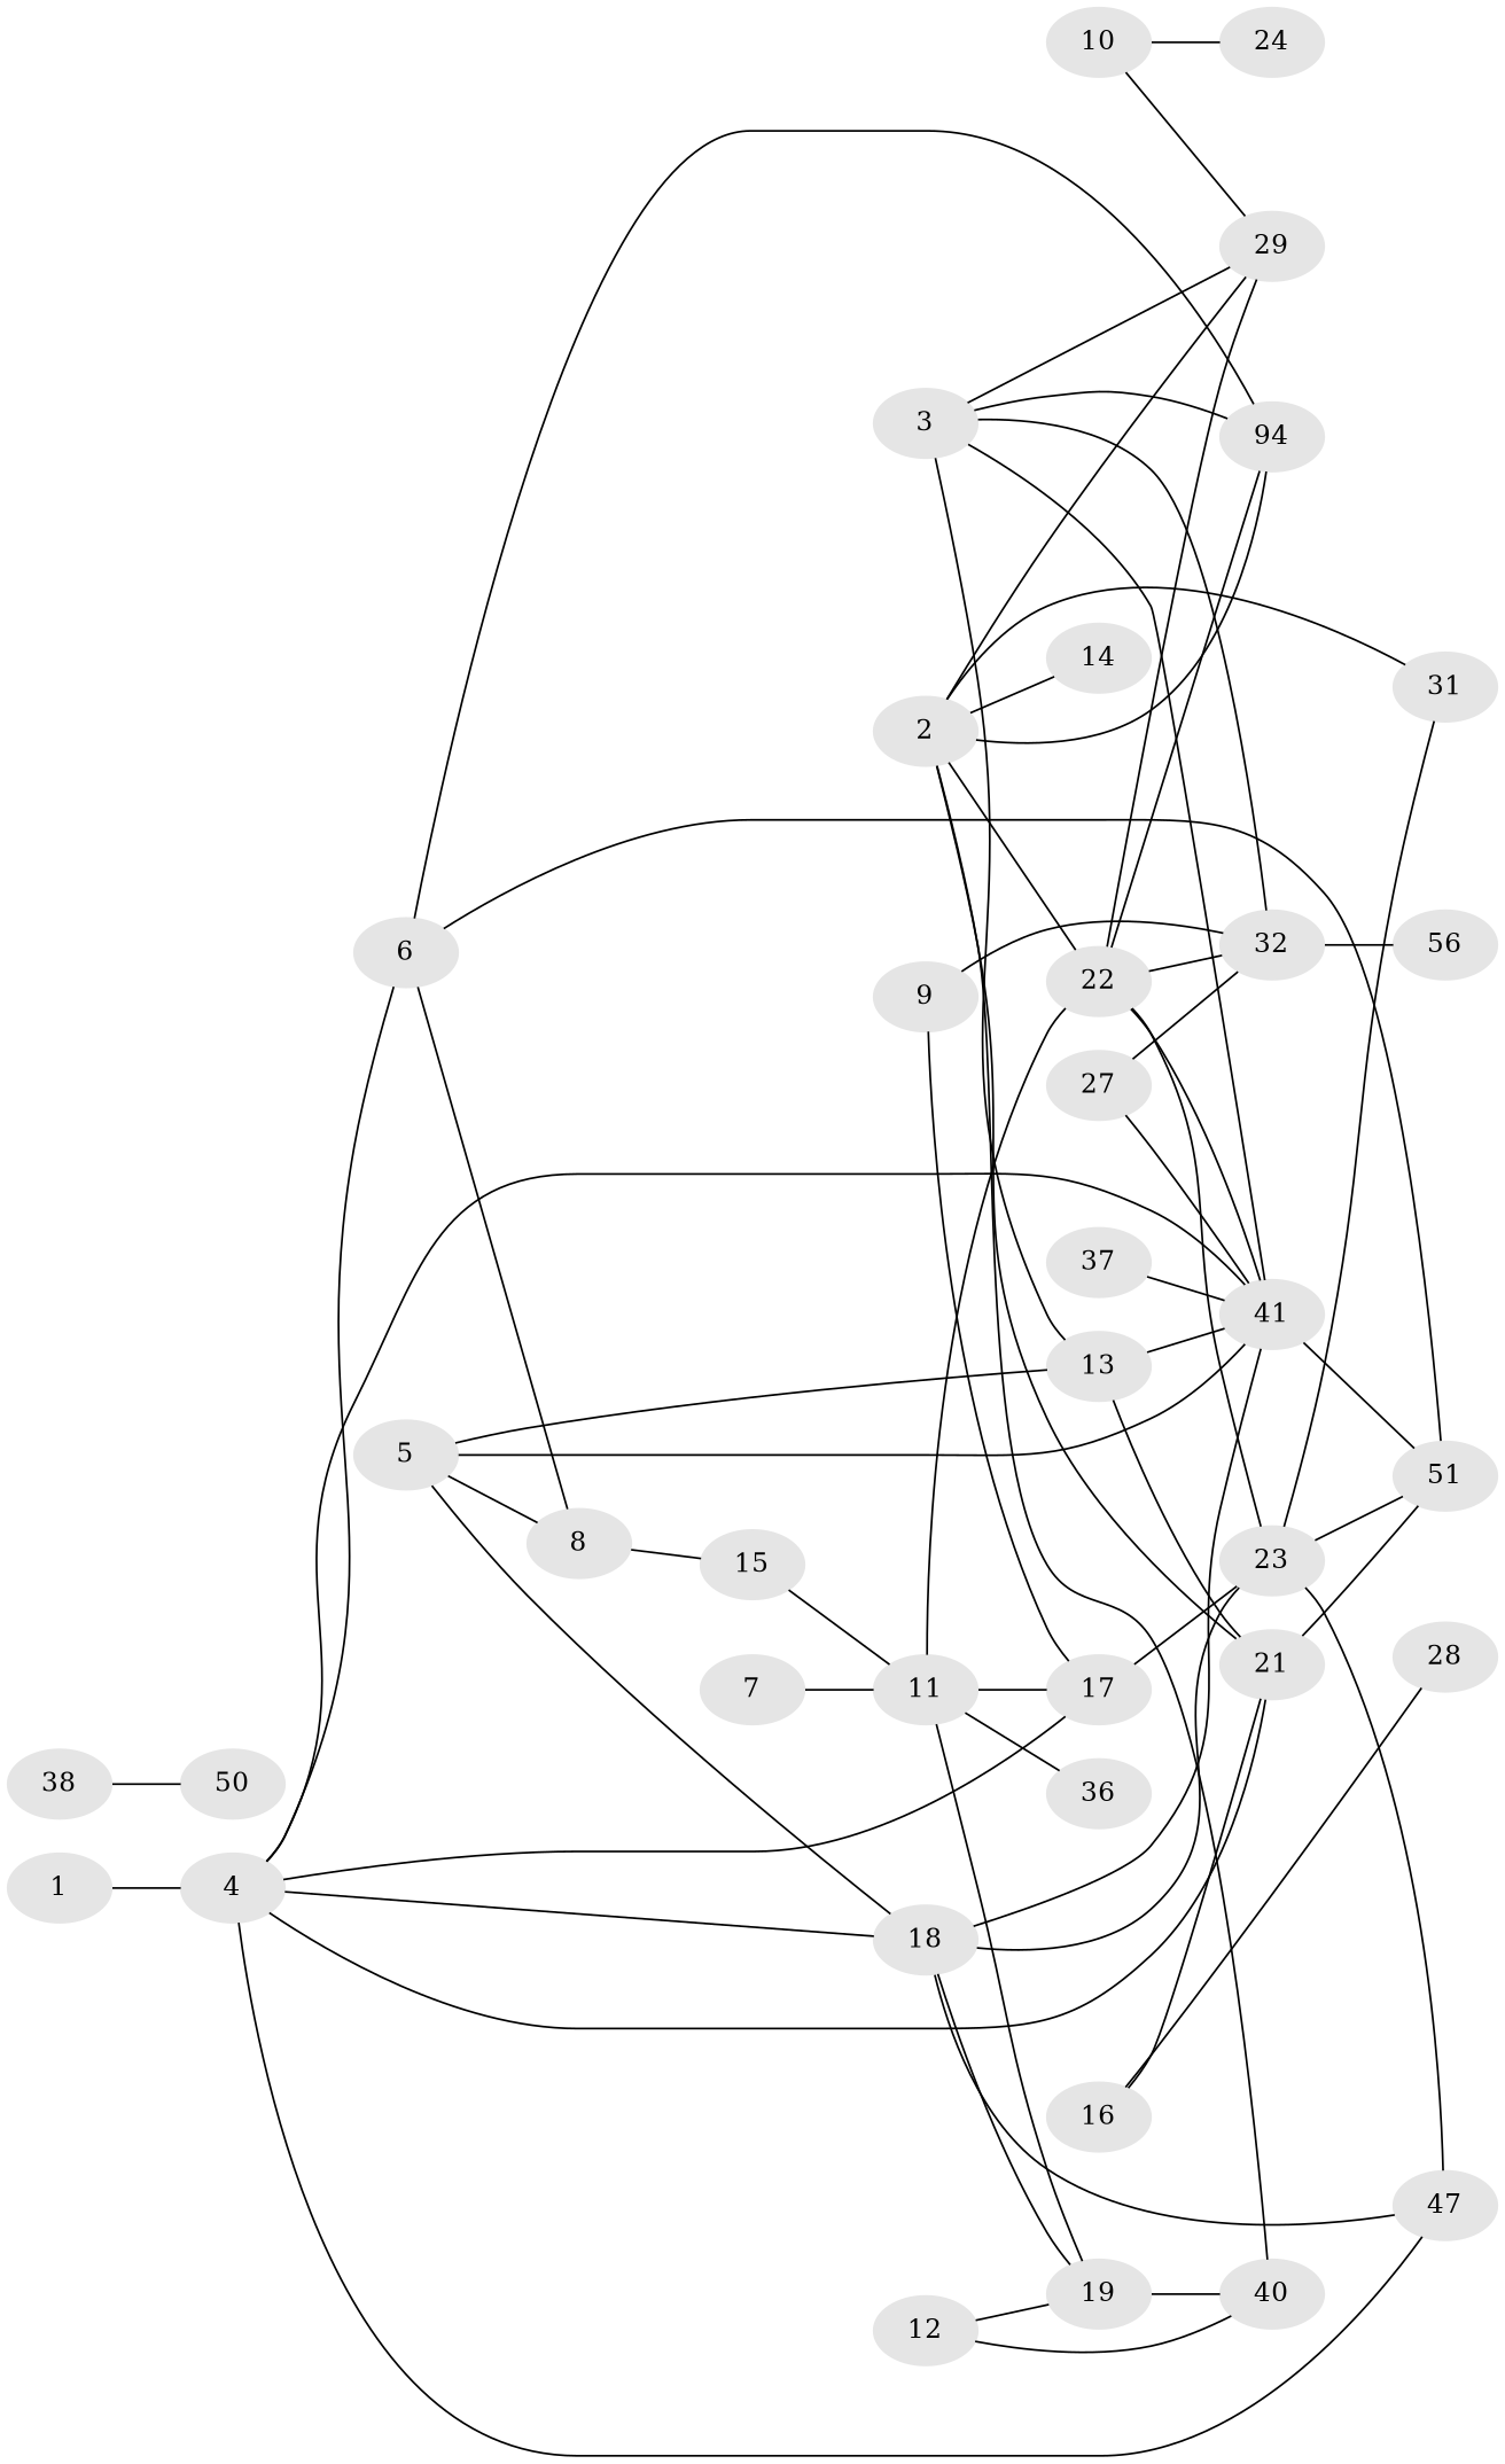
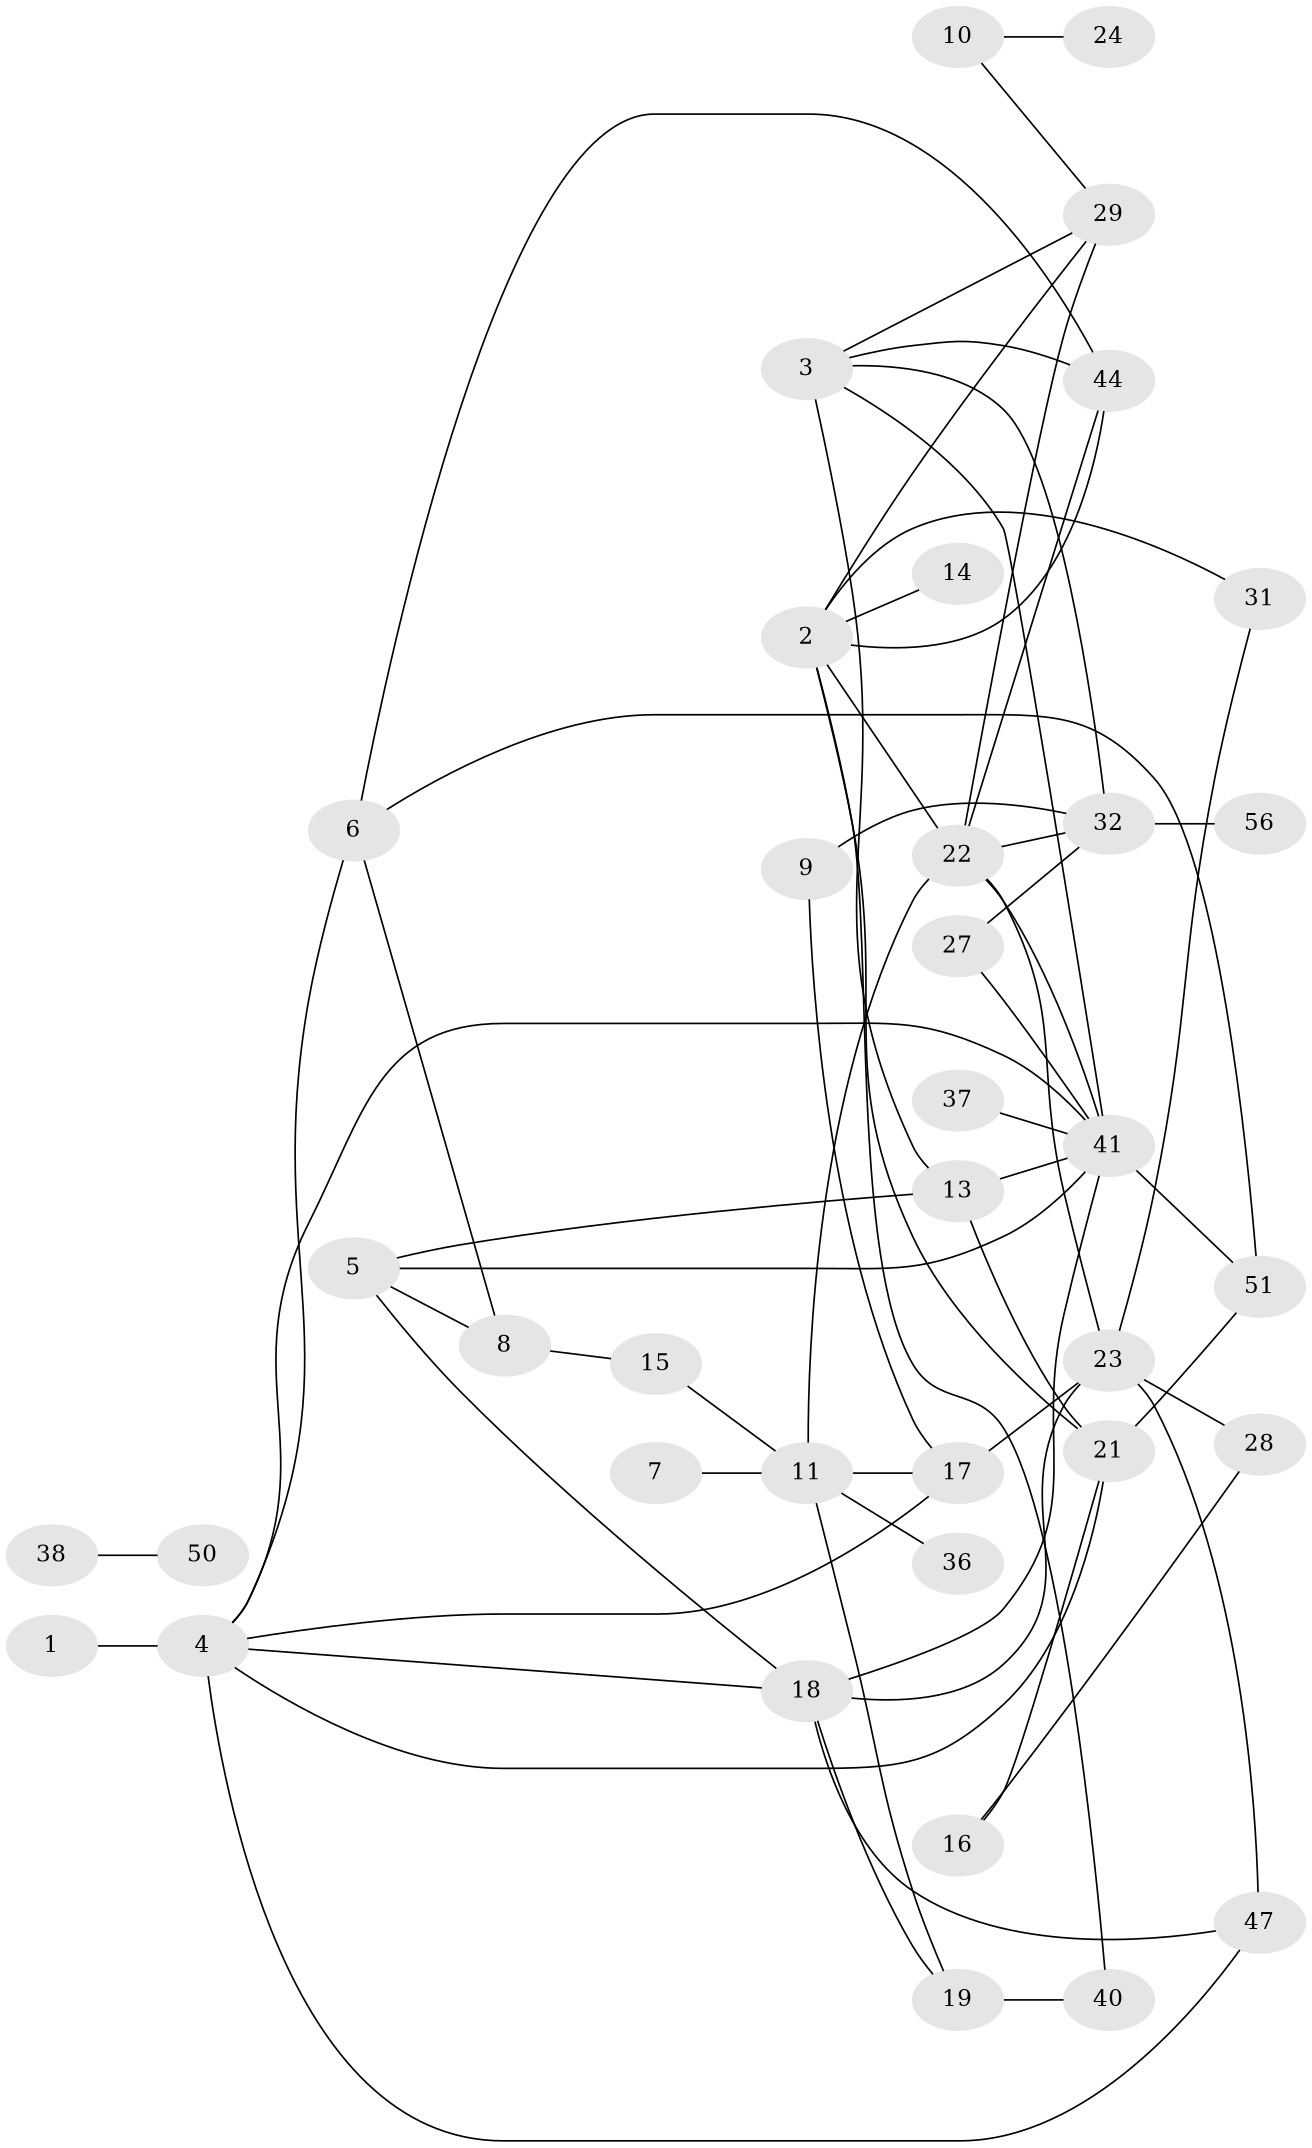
  graph {
    rankdir=LR
    node [color=gray90 style=filled]
    4 [super="+49"]
    21 [super="+30"]
    41 [super="+45"]
    6 [super="+53"]
    17
    18 [super="+20"]
    47
    1
    2 [super="+52"]
    14 [super="+33"]
    22
    29 [super="+39"]
    31
    40
-   44 [label=94]
+   44
    51
    32 [super="+42"]
    23 [super="+34"]
    3 [super="+25"]
    13 [super="+48"]
    n21 [label=56]
    8 [super="+43"]
    19 [super="+46"]
    5 [super="+35"]
    15
    11 [super="+54"]
    36
    7
    9
    10
    24
-   12 [super="+26"]
    16
    28
    27
    37
    38
    50
    4 -- 21
    4 -- 41
    4 -- 6
    4 -- 17
    4 -- 18
    4 -- 47
    21 -- 51
    41 -- 51
    6 -- 44
    6 -- 51
    6 -- 8
    17 -- 23
    18 -- 41
    18 -- 47
    18 -- 23
    18 -- 19
    1 -- 4
    2 -- 21
    2 -- 14
    2 -- 22
    2 -- 29
    2 -- 31
    2 -- 40
    2 -- 44
    22 -- 41
    22 -- 29
    22 -- 44
    22 -- 32
    22 -- 23
    32 -- n21
    23 -- 47
    23 -- 31
-   23 -- 51
+   23 -- 28
    3 -- 41
    3 -- 29
    3 -- 44
    3 -- 32
    3 -- 13
    13 -- 21
    13 -- 41
    8 -- 15
    19 -- 40
    5 -- 41 [weight=2]
    5 -- 18
    5 -- 13
    5 -- 8
    15 -- 11
    11 -- 17
    11 -- 22
    11 -- 19
    11 -- 36
    7 -- 11 [weight=2]
    9 -- 17
    9 -- 32
    10 -- 29
    10 -- 24
-   12 -- 40
-   12 -- 19
    16 -- 21
    16 -- 28
    27 -- 41
    27 -- 32
    37 -- 41
    38 -- 50
  }
